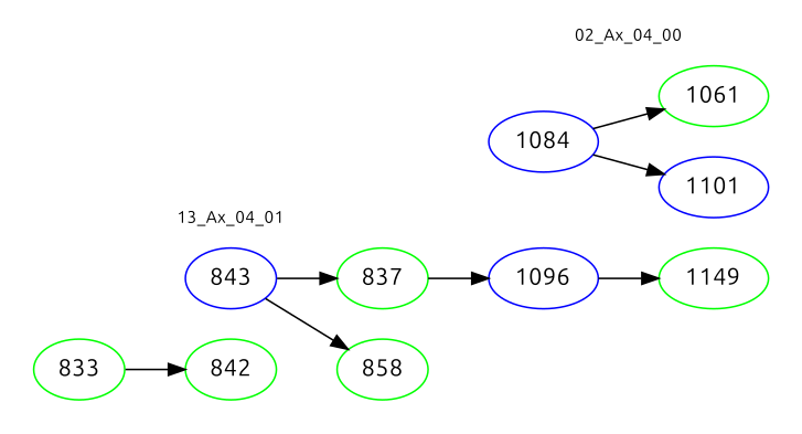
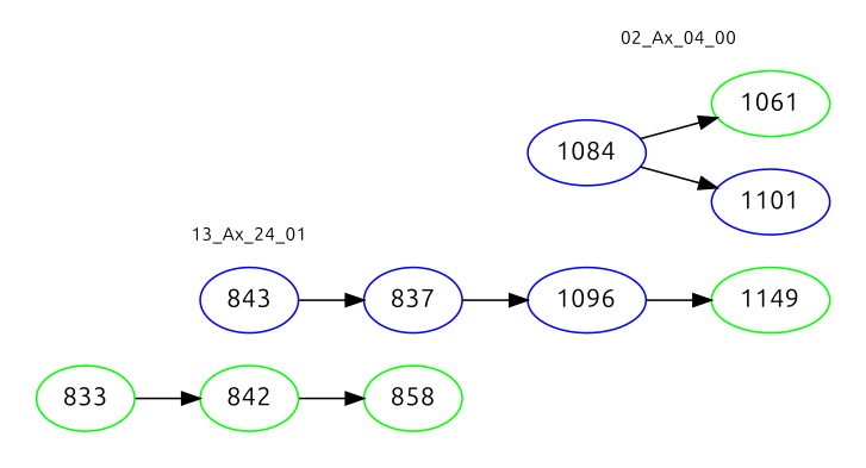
  digraph {
    fontname=Ubuntu
    rankdir=LR
    node [color=blue fontname=Ubuntu]
    edge [color=black fontname=Ubuntu]
    n1 [label=843]
    n2 [color=green label=833]
    n3 [color=green label=858]
-   n4 [color=green label=837]
+   n4 [label=837]
    n5 [color=green label=842]
    n6 [label=1084]
    n7 [label=1101]
    n8 [label=1096]
    n9 [color=green label=1061]
    n10 [color=green label=1149]
    subgraph cluster_1 {
      color=white
      fontsize=10
-     label="13_Ax_04_01"
+     label="13_Ax_24_01"
      n1
      n2
      n3
      n4
      n5
    }
    subgraph cluster_2 {
      color=white
      fontsize=10
      label="02_Ax_04_00"
      n6
      n7
      n8
      n9
      n10
    }
-   n1 -> n3
+   n5 -> n3
    n1 -> n4
    n2 -> n5
    n4 -> n8
    n6 -> n7
    n6 -> n9
    n8 -> n10
  }
